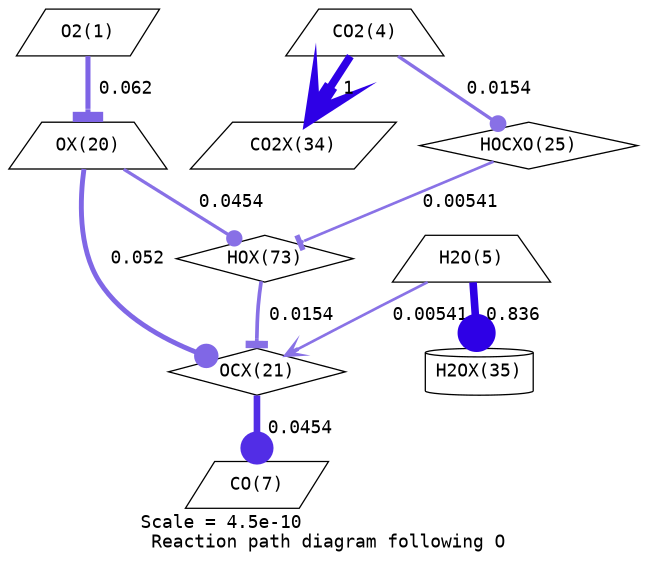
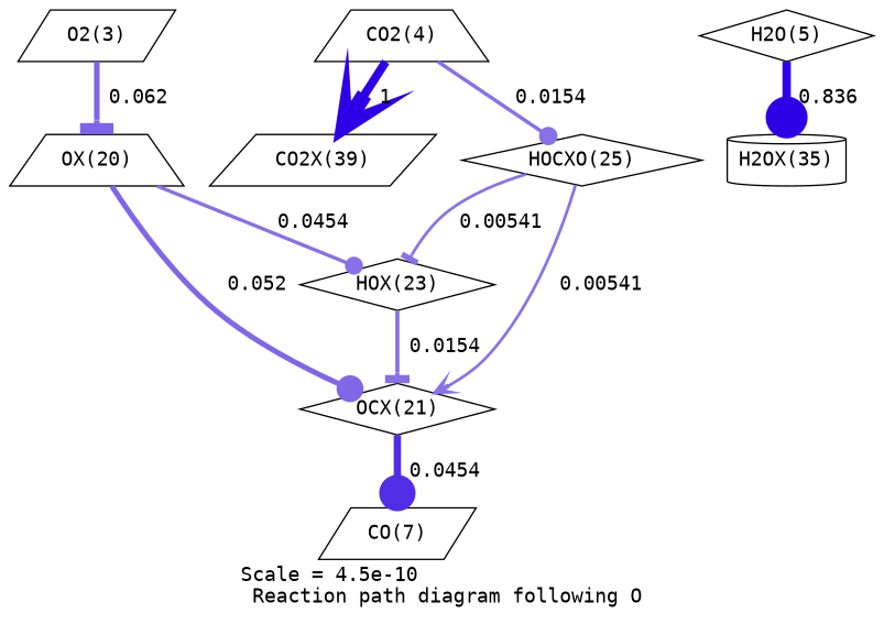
  digraph {
    fontname="DejaVu Sans Mono"
    label="Scale = 4.5e-10\l Reaction path diagram following O"
    node [fontname="DejaVu Sans Mono" shape=diamond]
    edge [arrowhead=dot arrowsize=1.03 color="0.7, 0.505, 0.9" fontname="DejaVu Sans Mono" penwidth=2.06]
-   n1 [label="O2(1)" shape=parallelogram]
+   n1 [label="O2(3)" shape=parallelogram]
    n2 [label="OX(20)" shape=trapezium]
-   n3 [label="HOX(73)"]
+   n3 [label="HOX(23)"]
    n4 [label="OCX(21)"]
    n5 [label="CO(7)" shape=parallelogram]
    n6 [label="HOCXO(25)"]
-   n7 [label="H2O(5)" shape=trapezium]
+   n7 [label="H2O(5)"]
    n8 [label="H2OX(35)" shape=cylinder]
    n9 [label="CO2(4)" shape=trapezium]
-   n10 [label="CO2X(34)" shape=parallelogram]
+   n10 [label="CO2X(39)" shape=parallelogram]
    n1 -> n2 [arrowhead=tee arrowsize=1.95 color="0.7, 0.562, 0.9" label=" 0.062" penwidth=3.9]
    n2 -> n3 [arrowsize=1.26 color="0.7, 0.51, 0.9" label=" 0.0454" penwidth=2.52]
    n2 -> n4 [arrowsize=1.88 color="0.7, 0.552, 0.9" label=" 0.052" penwidth=3.77]
    n3 -> n4 [arrowhead=tee arrowsize=1.43 color="0.7, 0.515, 0.9" label=" 0.0154" penwidth=2.85]
    n4 -> n5 [arrowsize=2.55 color="0.7, 0.801, 0.9" label=" 0.0454" penwidth=5.09]
    n6 -> n3 [arrowhead=tee label=" 0.00541"]
-   n7 -> n4 [arrowhead=vee label=" 0.00541"]
+   n6 -> n4 [arrowhead=vee label=" 0.00541"]
    n7 -> n8 [arrowsize=2.93 color="0.7, 1.34, 0.9" label=" 0.836" penwidth=5.86]
    n9 -> n6 [arrowsize=1.29 color="0.7, 0.511, 0.9" label=" 0.0154" penwidth=2.58]
    n9 -> n10 [arrowhead=vee arrowsize=3 color="0.7, 1.5, 0.9" label=" 1" penwidth=6]
  }
